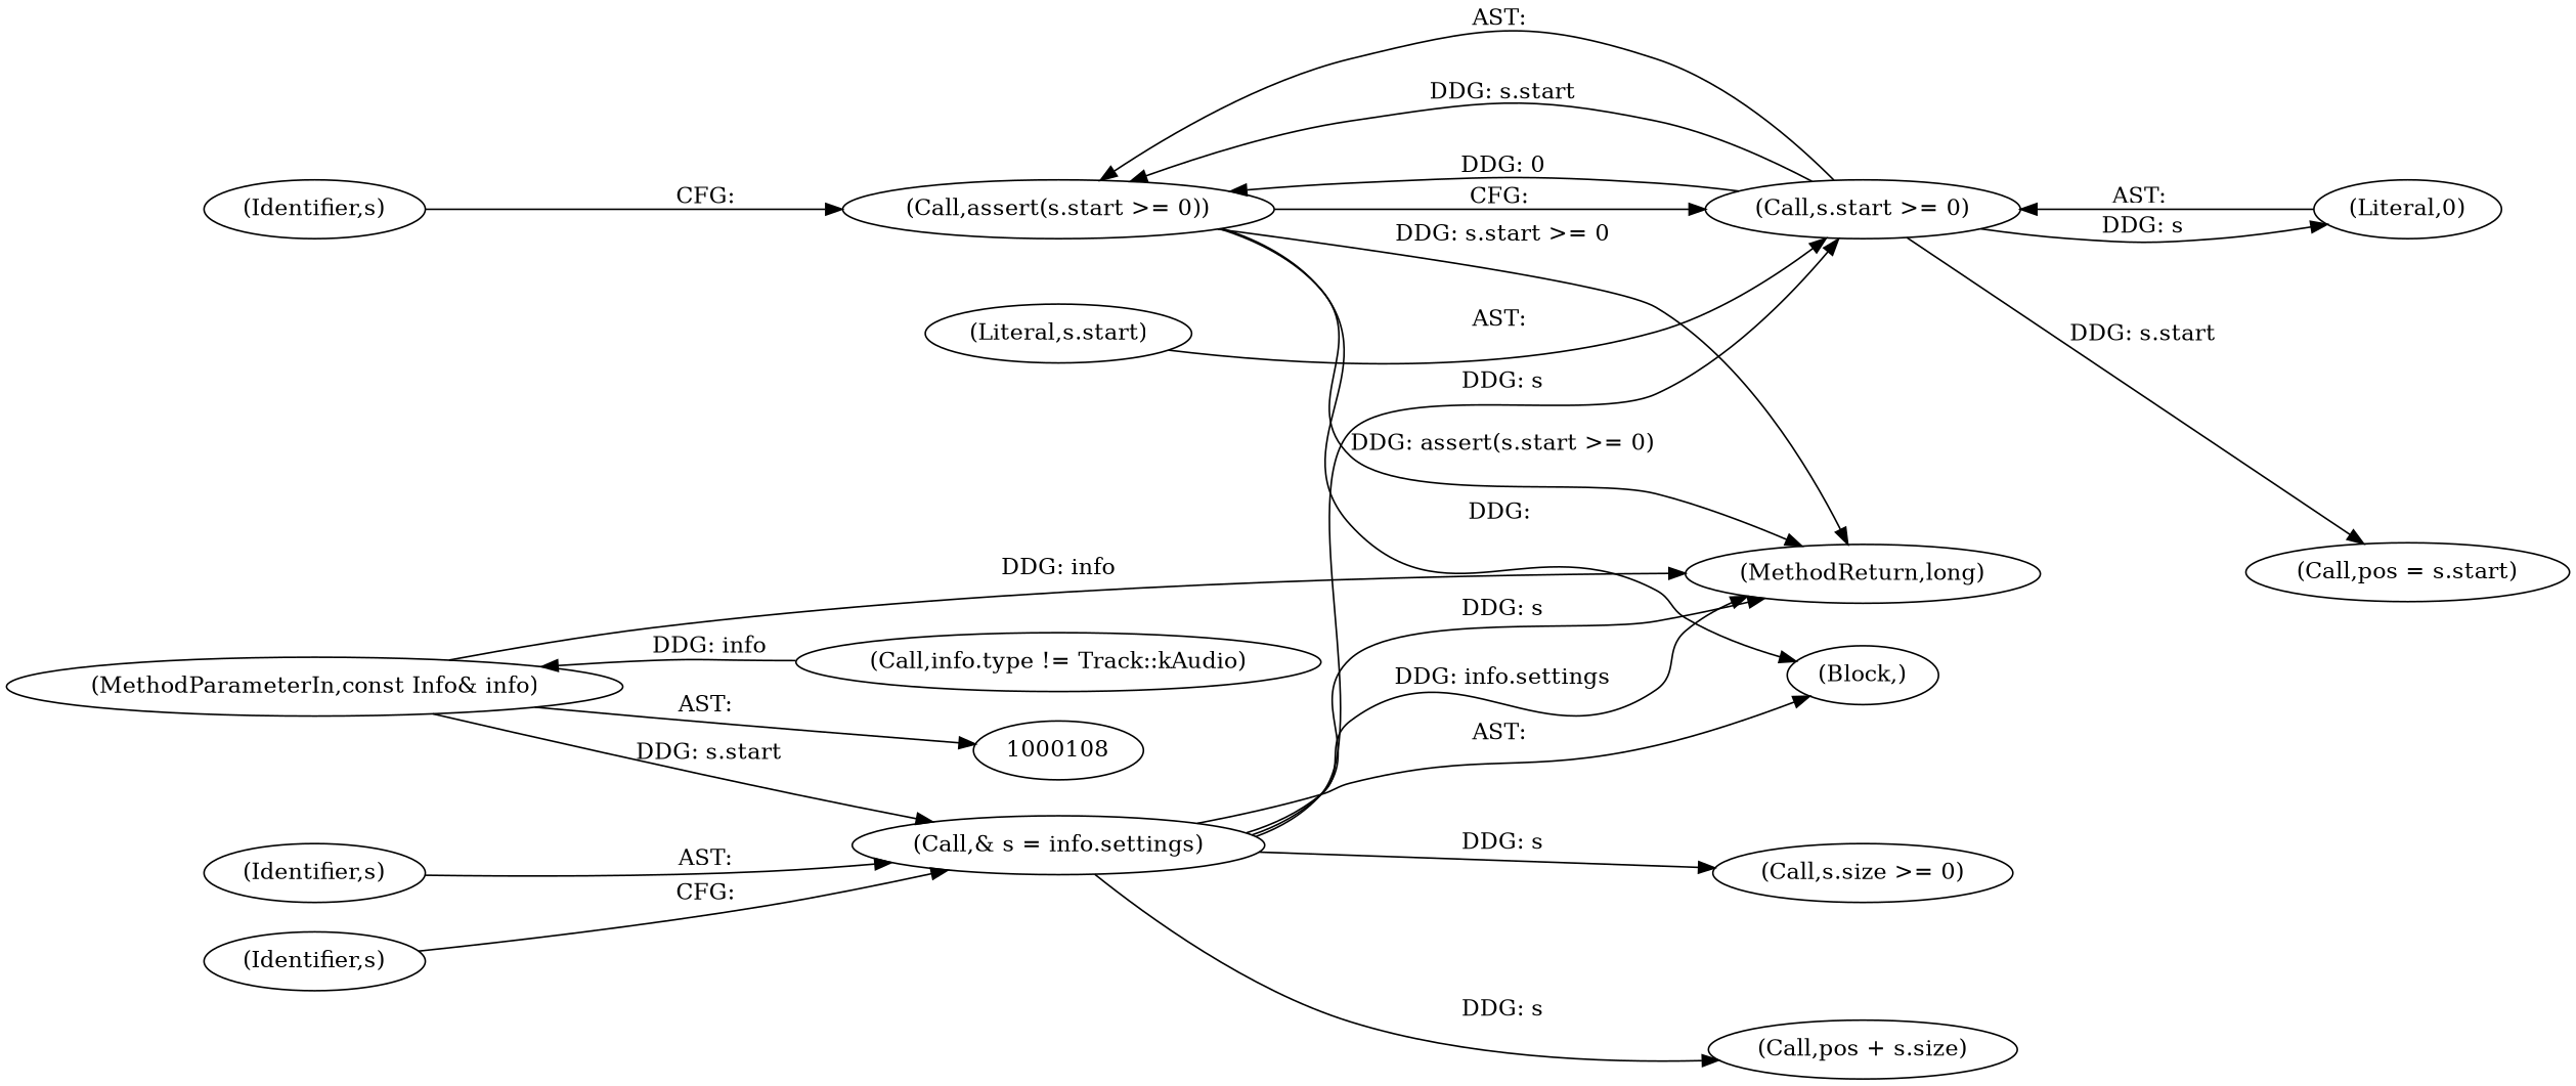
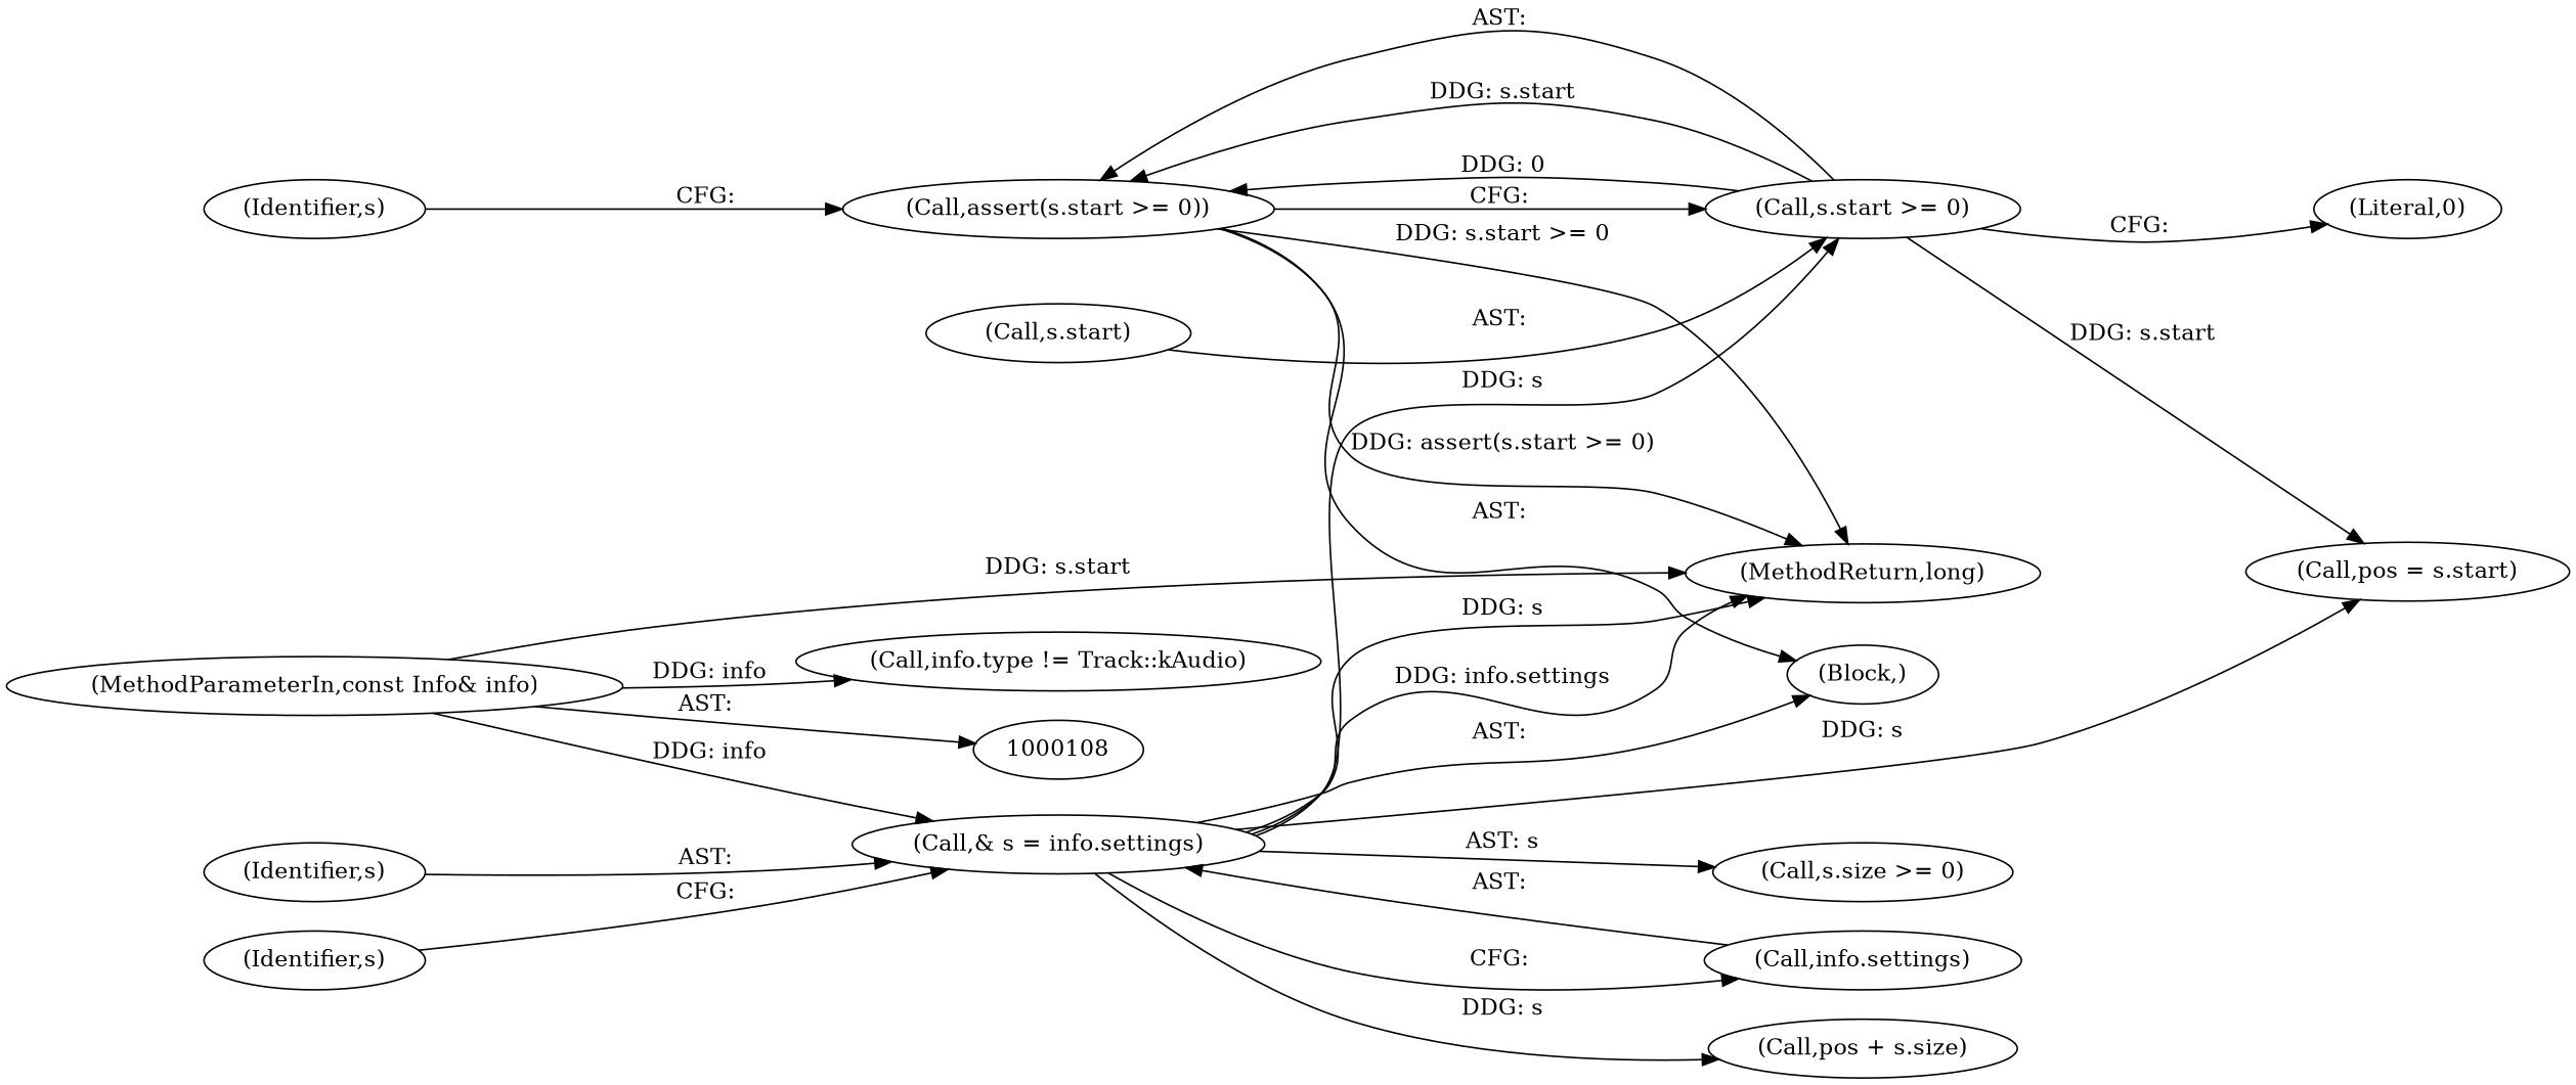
  digraph {
    rankdir=LR
    n1 [label="(Call,assert(s.start >= 0))"]
    n2 [label="(Call,s.start >= 0)"]
    n3 [label="(MethodReturn,long)"]
    n4 [label="(Block,)"]
    n5 [label="(Call,pos = s.start)"]
    n6 [label="(Literal,0)"]
    n7 [label="(Call,& s = info.settings)"]
    n8 [label="(Call,pos + s.size)"]
    n9 [label="(Call,s.size >= 0)"]
+   n10 [label="(Call,info.settings)"]
    n11 [label="(MethodParameterIn,const Info& info)"]
    n12 [label="(Call,info.type != Track::kAudio)"]
    1000108
    n14 [label="(Identifier,s)"]
    n15 [label="(Identifier,s)"]
    n16 [label="(Identifier,s)"]
-   n17 [label="(Literal,s.start)"]
+   n17 [label="(Call,s.start)"]
    n1 -> n2 [label="CFG: "]
    n1 -> n3 [label="DDG: s.start >= 0"]
    n1 -> n3 [label="DDG: assert(s.start >= 0)"]
-   n1 -> n4 [label="DDG: "]
+   n1 -> n4 [label="AST: "]
    n2 -> n1 [label="AST: "]
    n2 -> n1 [label="DDG: s.start"]
    n2 -> n1 [label="DDG: 0"]
    n2 -> n5 [label="DDG: s.start"]
-   n2 -> n6 [label="DDG: s"]
-   n6 -> n2 [label="AST: "]
+   n2 -> n6 [label="CFG: "]
    n7 -> n2 [label="DDG: s"]
    n7 -> n3 [label="DDG: s"]
    n7 -> n3 [label="DDG: info.settings"]
    n7 -> n4 [label="AST: "]
+   n7 -> n5 [label="DDG: s"]
    n7 -> n8 [label="DDG: s"]
-   n7 -> n9 [label="DDG: s"]
-   n11 -> n3 [label="DDG: info"]
-   n11 -> n7 [label="DDG: s.start"]
-   n12 -> n11 [label="DDG: info"]
+   n7 -> n9 [label="AST: s"]
+   n7 -> n10 [label="CFG: "]
+   n10 -> n7 [label="AST: "]
+   n11 -> n3 [label="DDG: s.start"]
+   n11 -> n7 [label="DDG: info"]
+   n11 -> n12 [label="DDG: info"]
    n11 -> 1000108 [label="AST: "]
    n14 -> n7 [label="AST: "]
    n15 -> n1 [label="CFG: "]
    n16 -> n7 [label="CFG: "]
    n17 -> n2 [label="AST: "]
  }
